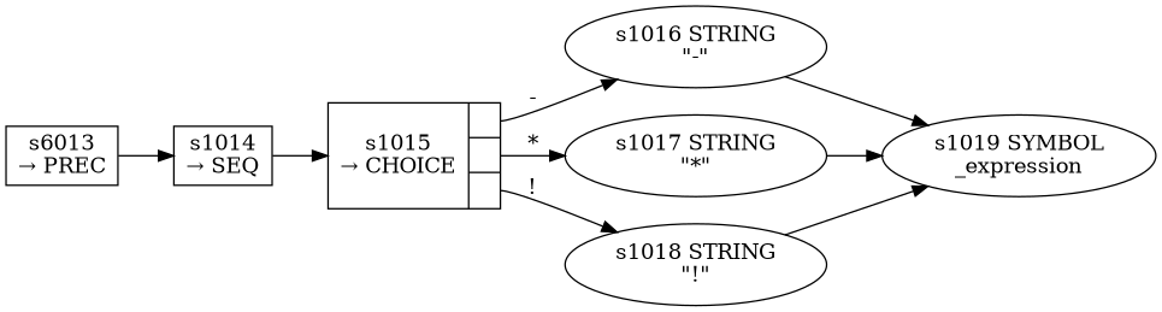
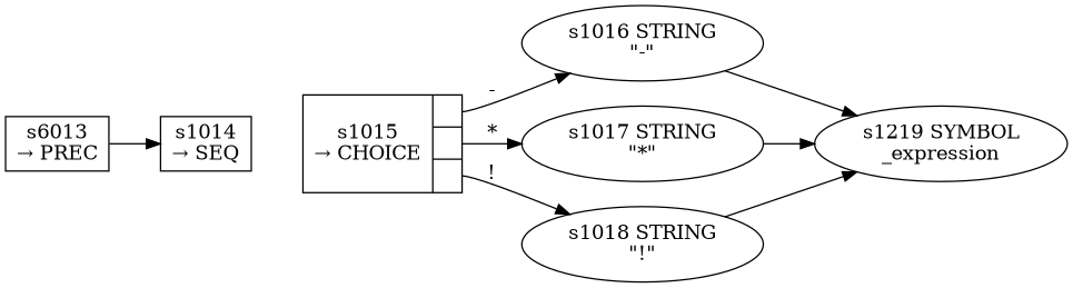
  digraph {
    rankdir=LR
    n1 [fixedsize=false label="s6013\n&rarr; PREC" peripheries=1 shape=record]
    n2 [fixedsize=false label="s1014\n&rarr; SEQ" peripheries=1 shape=record]
    n3 [fixedsize=false label="{s1015\n&rarr; CHOICE|{<p0>|<p1>|<p2>}}" peripheries=1 shape=record]
    n4 [label="s1016 STRING\n\"-\""]
    n5 [label="s1017 STRING\n\"*\""]
    n6 [label="s1018 STRING\n\"!\""]
-   n7 [label="s1019 SYMBOL\n_expression"]
+   n7 [label="s1219 SYMBOL\n_expression"]
    n1 -> n2
-   n2 -> n3
    n3 -> n4 [label="-" tailport=p0]
    n3 -> n5 [label="*" tailport=p1]
    n3 -> n6 [label="!" tailport=p2]
    n4 -> n7
    n5 -> n7
    n6 -> n7
  }
